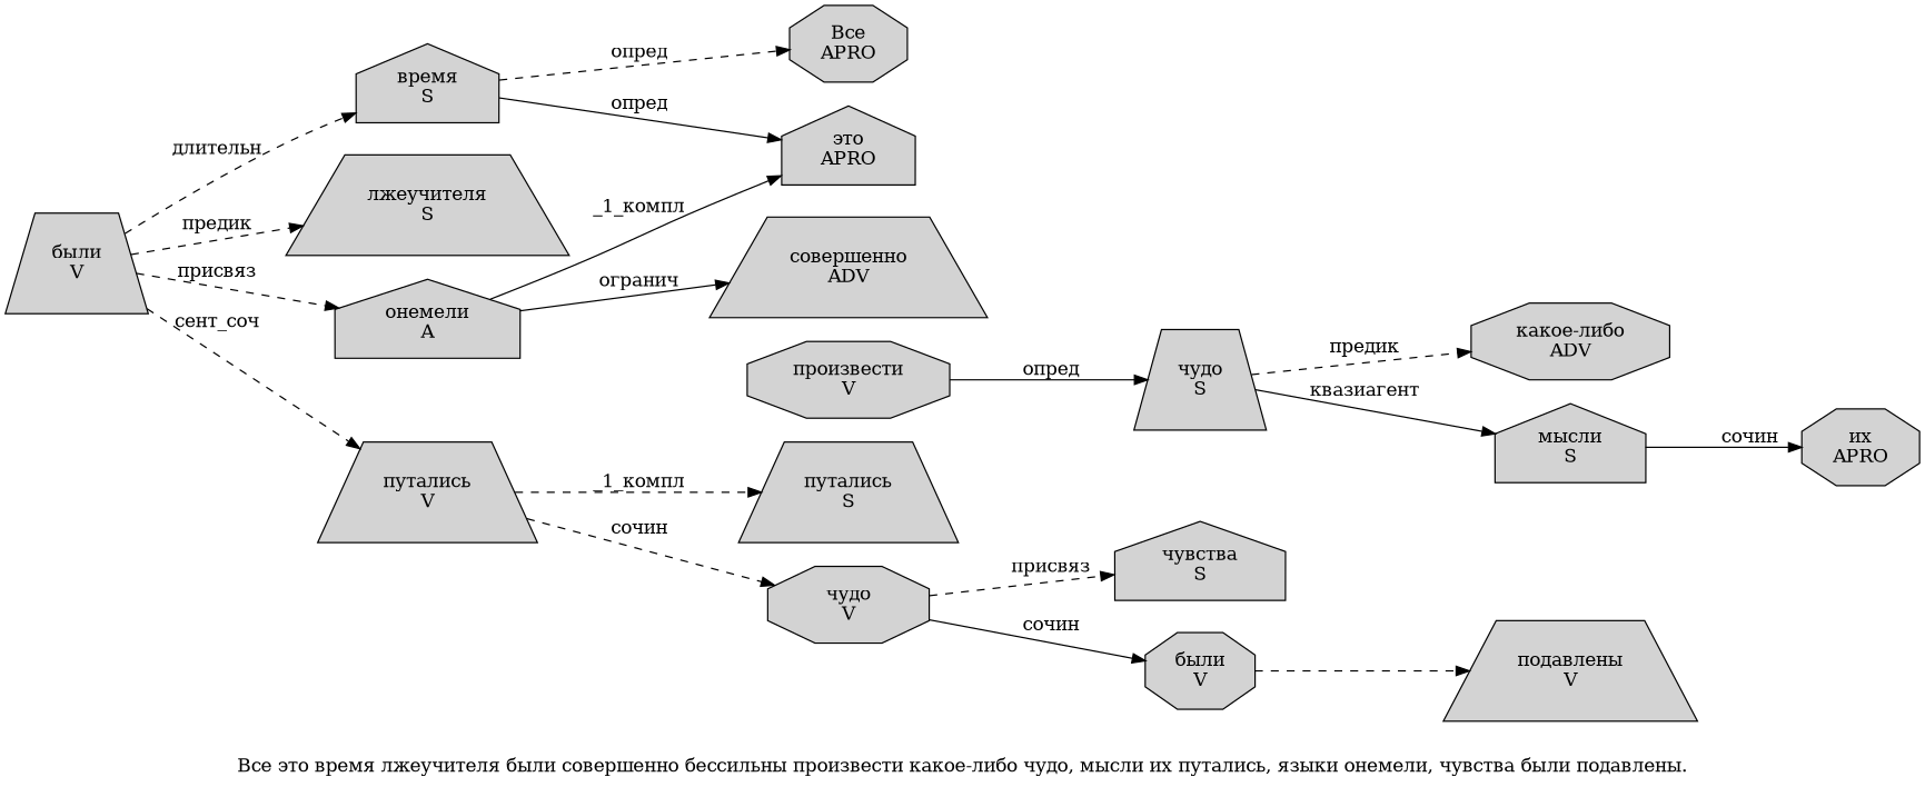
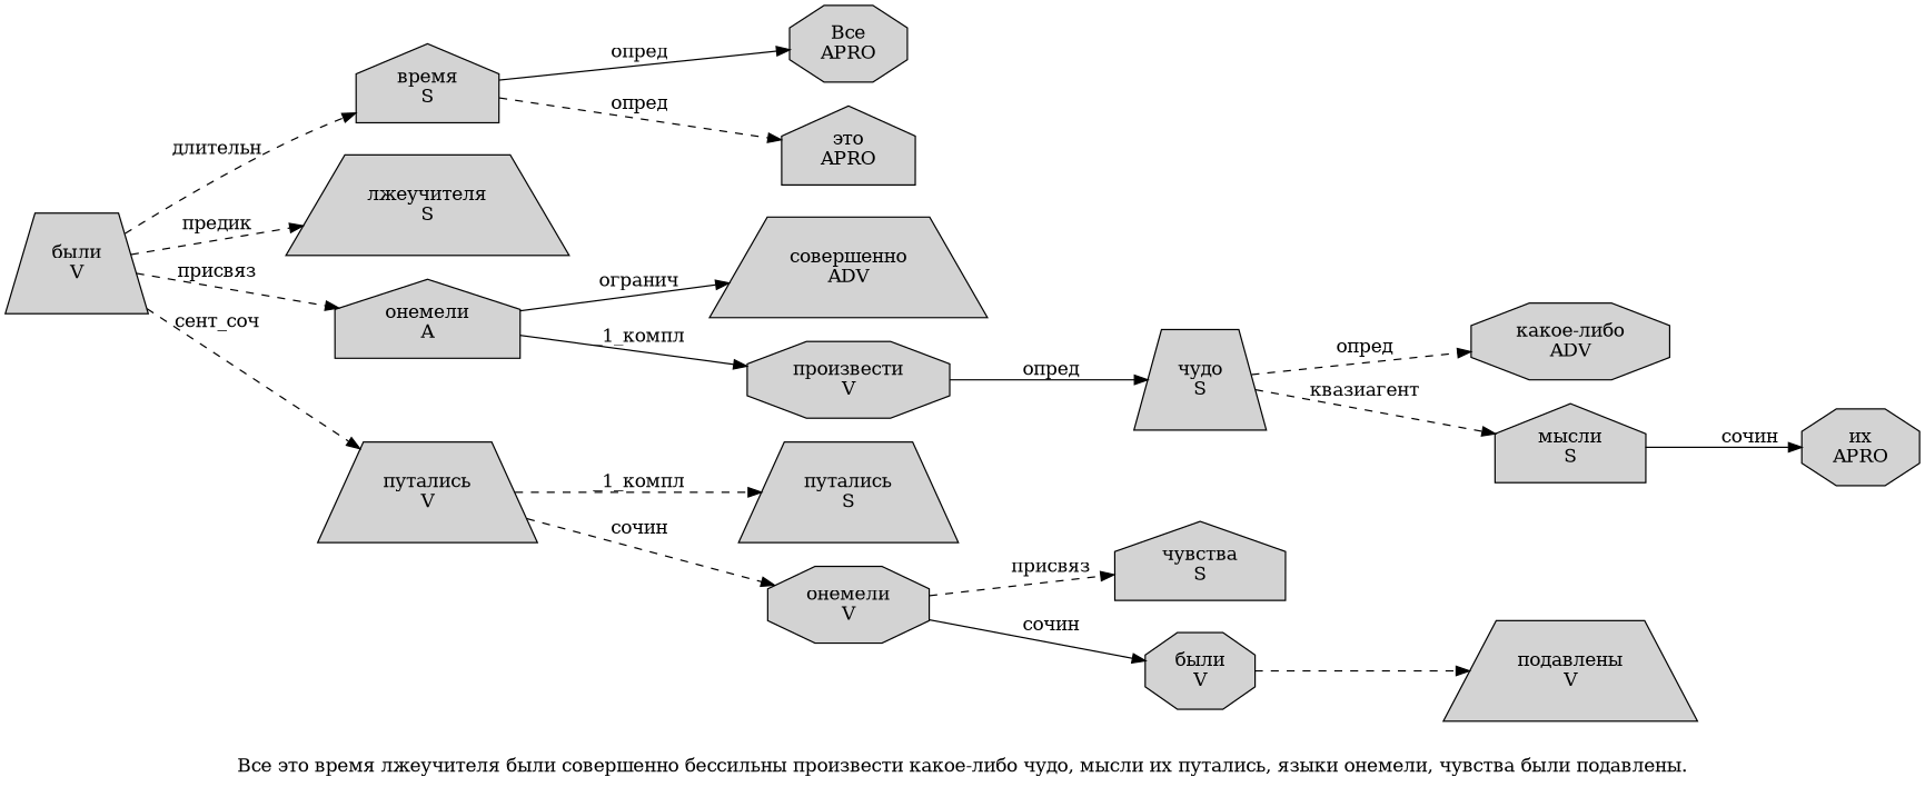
  digraph {
    label="Все это время лжеучителя были совершенно бессильны произвести какое-либо чудо, мысли их путались, языки онемели, чувства были подавлены."
    rankdir=LR
    node [fillcolor=lightgray penwidth=1 shape=trapezium style=filled]
    edge [style=dashed]
    n1 [label="Все\nAPRO" shape=octagon]
    n2 [label="это\nAPRO" shape=house]
    n3 [label="время\nS" shape=house]
    n4 [label="лжеучителя\nS"]
    n5 [label="были\nV"]
    n6 [label="онемели\nA" shape=house]
    n7 [label="путались\nV"]
    n8 [label="совершенно\nADV"]
    n9 [label="произвести\nV" shape=octagon]
    n10 [label="путались\nS"]
-   n11 [label="чудо\nV" shape=octagon]
+   n11 [label="онемели\nV" shape=octagon]
    n12 [label="чудо\nS"]
    n13 [label="какое-либо\nADV" shape=octagon]
    n14 [label="мысли\nS" shape=house]
    n15 [label="их\nAPRO" shape=octagon]
    n16 [label="чувства\nS" shape=house]
    n17 [label="были\nV" shape=octagon]
    n18 [label="подавлены\nV"]
-   n3 -> n1 [label="опред"]
-   n3 -> n2 [label="опред" style=solid]
+   n3 -> n1 [label="опред" style=solid]
+   n3 -> n2 [label="опред"]
    n5 -> n3 [label="длительн"]
    n5 -> n4 [label="предик"]
    n5 -> n6 [label="присвяз"]
    n5 -> n7 [label="сент_соч"]
    n6 -> n8 [label="огранич" style=solid]
-   n6 -> n2 [label="_1_компл" style=solid]
+   n6 -> n9 [label="_1_компл" style=solid]
    n7 -> n10 [label="_1_компл"]
    n7 -> n11 [label="сочин"]
    n9 -> n12 [label="опред" style=solid]
    n11 -> n16 [label="присвяз"]
    n11 -> n17 [label="сочин" style=solid]
-   n12 -> n13 [label="предик"]
-   n12 -> n14 [label="квазиагент" style=solid]
+   n12 -> n13 [label="опред"]
+   n12 -> n14 [label="квазиагент"]
    n14 -> n15 [label="сочин" style=solid]
    n17 -> n18
  }
